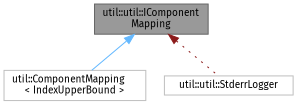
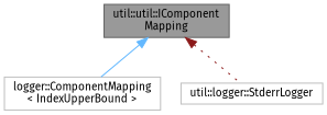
  digraph {
    fontname="Fira Sans"
    node [color=grey75 fillcolor=white fontname="Fira Sans" fontsize=10 shape=box style=filled]
    edge [dir=back fontname="Fira Sans" fontsize=10 labelfontname=Helvetica labelfontsize=10]
    n1 [color=gray40 fillcolor=grey60 fontcolor=black height=0.2 label="util::util::IComponent\lMapping" width=0.4]
-   n2 [height=0.2 label="util::ComponentMapping\l\< IndexUpperBound \>" width=0.4]
-   n3 [height=0.2 label="util::util::StderrLogger" width=0.4]
+   n2 [height=0.2 label="logger::ComponentMapping\l\< IndexUpperBound \>" width=0.4]
+   n3 [height=0.2 label="util::logger::StderrLogger" width=0.4]
    n1 -> n2 [color=steelblue1 style=solid]
    n1 -> n3 [color=firebrick4 style=dotted]
  }
